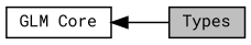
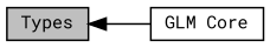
  digraph {
    rankdir=LR
    fontname="Roboto Mono"
    node [color=black fontname="Roboto Mono" fontsize=10 shape=record style=filled]
    n1 [fillcolor=grey75 fontcolor=black height=0.2 label=Types width=0.4]
    n2 [fillcolor=white height=0.2 label="GLM Core" width=0.4]
-   n2 -> n1 [dir=back fontname="Roboto Mono" fontsize=10 labelfontname=Helvetica labelfontsize=10 shape=plaintext style=solid]
+   n1 -> n2 [dir=back fontname="Roboto Mono" fontsize=10 labelfontname=Helvetica labelfontsize=10 shape=plaintext style=solid]
  }
